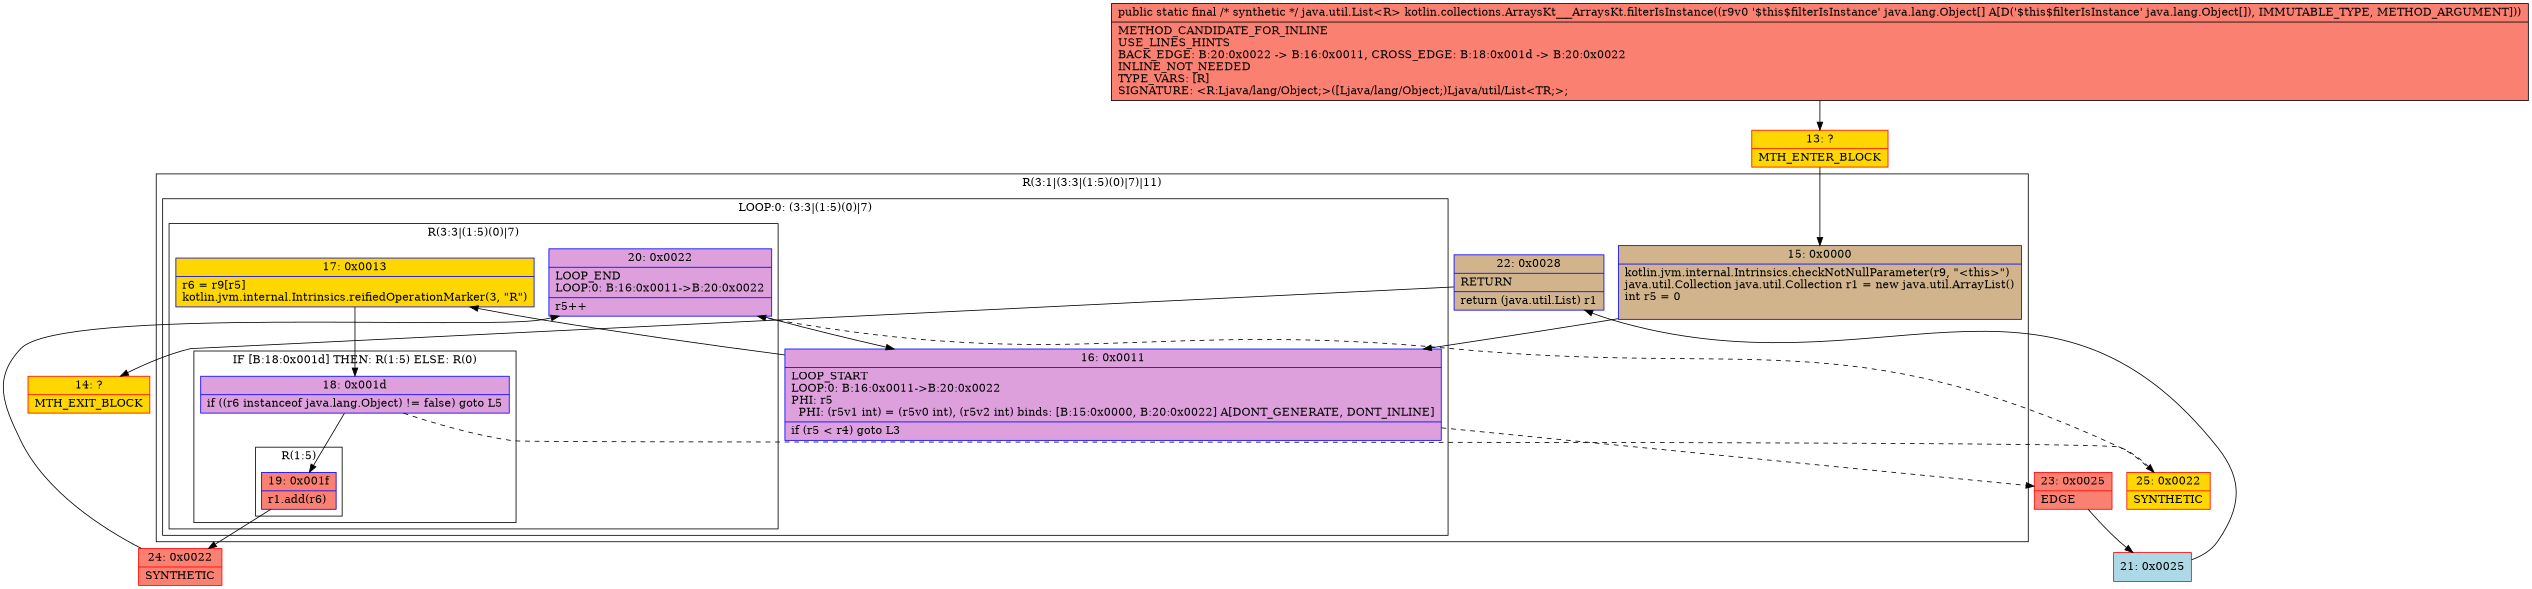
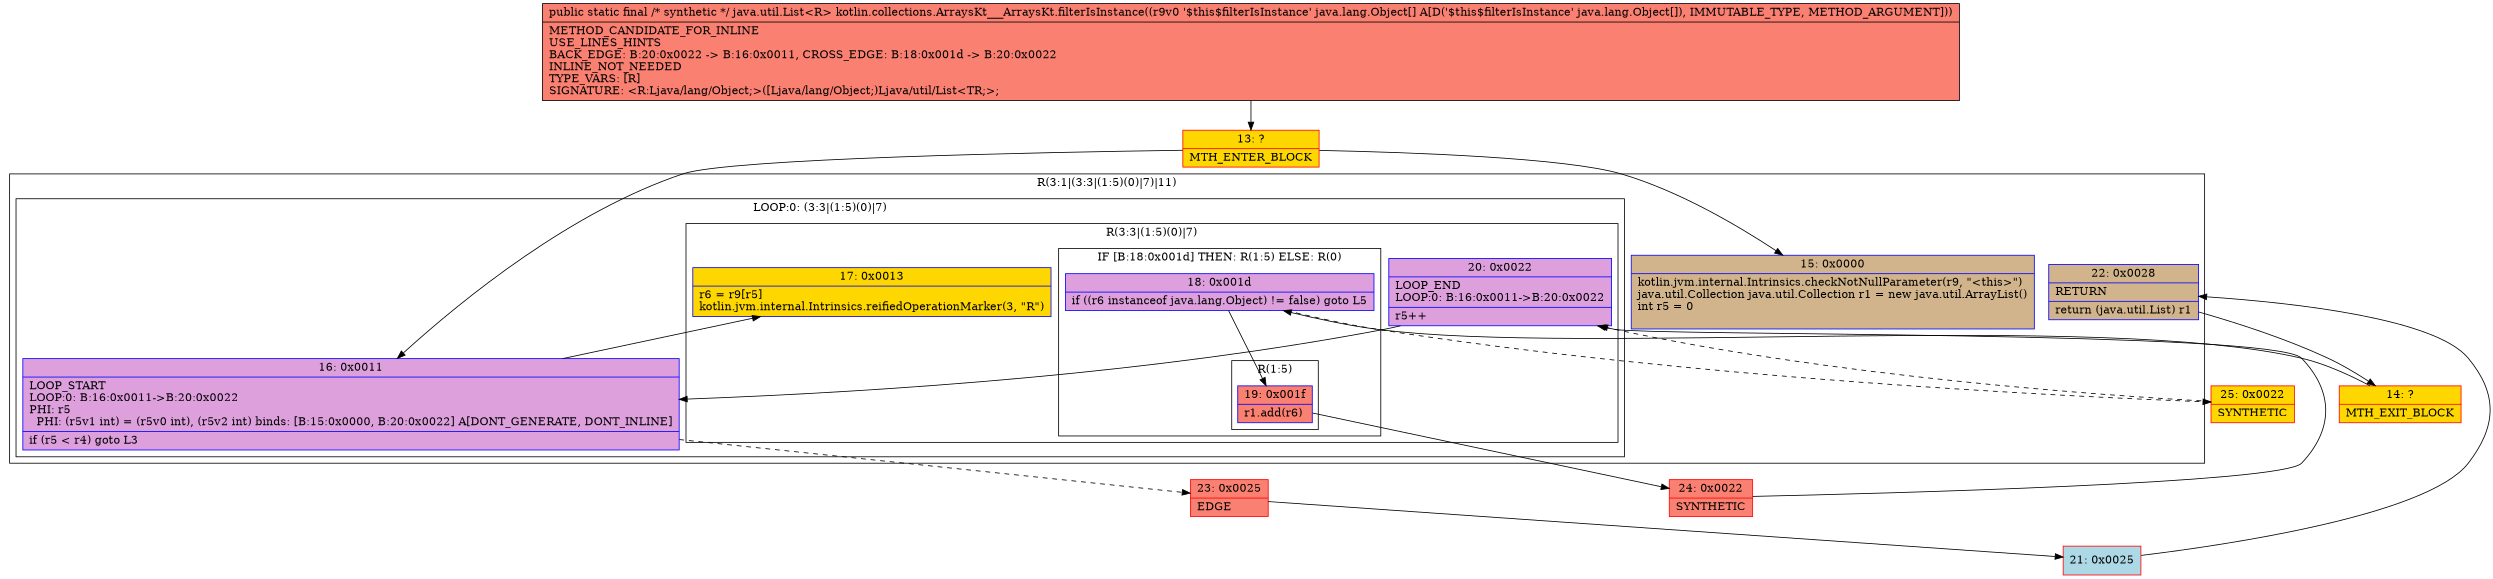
  digraph {
    node [color=blue fillcolor=salmon shape=record style=filled]
    n1 [label="{19\:\ 0x001f|r1.add(r6)\l}"]
    n2 [fillcolor=plum label="{18\:\ 0x001d|if ((r6 instanceof java.lang.Object) != false) goto L5\l}"]
    n3 [fillcolor=gold label="{17\:\ 0x0013|r6 = r9[r5]\lkotlin.jvm.internal.Intrinsics.reifiedOperationMarker(3, \"R\")\l}"]
    n4 [fillcolor=plum label="{20\:\ 0x0022|LOOP_END\lLOOP:0: B:16:0x0011\-\>B:20:0x0022\l|r5++\l}"]
    n5 [fillcolor=plum label="{16\:\ 0x0011|LOOP_START\lLOOP:0: B:16:0x0011\-\>B:20:0x0022\lPHI: r5 \l  PHI: (r5v1 int) = (r5v0 int), (r5v2 int) binds: [B:15:0x0000, B:20:0x0022] A[DONT_GENERATE, DONT_INLINE]\l|if (r5 \< r4) goto L3\l}"]
    n6 [fillcolor=tan label="{15\:\ 0x0000|kotlin.jvm.internal.Intrinsics.checkNotNullParameter(r9, \"\<this\>\")\ljava.util.Collection java.util.Collection r1 = new java.util.ArrayList()\lint r5 = 0\l\l}"]
    n7 [fillcolor=tan label="{22\:\ 0x0028|RETURN\l|return (java.util.List) r1\l}"]
    n8 [color=red label="{24\:\ 0x0022|SYNTHETIC\l}"]
    n9 [color=red fillcolor=gold label="{25\:\ 0x0022|SYNTHETIC\l}"]
    n10 [color=red label="{23\:\ 0x0025|EDGE\l}"]
    n11 [color=red fillcolor=gold label="{14\:\ ?|MTH_EXIT_BLOCK\l}"]
    n12 [color=red fillcolor=lightblue label="{21\:\ 0x0025}"]
    n13 [color=red fillcolor=gold label="{13\:\ ?|MTH_ENTER_BLOCK\l}"]
    n14 [label="{public static final \/* synthetic *\/ java.util.List\<R\> kotlin.collections.ArraysKt___ArraysKt.filterIsInstance((r9v0 '$this$filterIsInstance' java.lang.Object[] A[D('$this$filterIsInstance' java.lang.Object[]), IMMUTABLE_TYPE, METHOD_ARGUMENT]))  | METHOD_CANDIDATE_FOR_INLINE\lUSE_LINES_HINTS\lBACK_EDGE: B:20:0x0022 \-\> B:16:0x0011, CROSS_EDGE: B:18:0x001d \-\> B:20:0x0022\lINLINE_NOT_NEEDED\lTYPE_VARS: [R]\lSIGNATURE: \<R:Ljava\/lang\/Object;\>([Ljava\/lang\/Object;)Ljava\/util\/List\<TR;\>;\l}" color=""]
    subgraph cluster_1 {
      label="R(3:1|(3:3|(1:5)(0)|7)|11)"
      n6
      n7
      subgraph cluster_2 {
        label="LOOP:0: (3:3|(1:5)(0)|7)"
        n5
        subgraph cluster_3 {
          label="R(3:3|(1:5)(0)|7)"
          n3
          n4
          subgraph cluster_4 {
            label="IF [B:18:0x001d] THEN: R(1:5) ELSE: R(0)"
            n2
            subgraph cluster_5 {
              label="R(1:5)"
              n1
            }
            subgraph cluster_6 {
              label="R(0)"
            }
          }
        }
      }
    }
    n1 -> n8
    n2 -> n1
    n2 -> n9 [style=dashed]
-   n3 -> n2
+   n11 -> n2
    n4 -> n5
    n5 -> n3
    n5 -> n10 [style=dashed]
-   n6 -> n5
+   n13 -> n5
    n7 -> n11
    n8 -> n4
    n9 -> n4 [style=dashed]
    n10 -> n12
    n12 -> n7
    n13 -> n6
    n14 -> n13
  }
